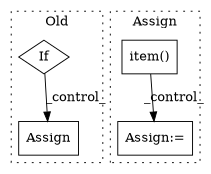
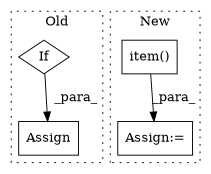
  digraph {
    node [l=3 shape=box]
    n1 [a=91 l=6 label=Assign s=9256]
    n2 [a=96 label=If s=9220 shape=diamond]
    n3 [a=75 l=19 label="item()" s=8843]
    n4 [a=68 label="Assign:=" s=8840]
    subgraph cluster_1 {
      label=Old
      style=dotted
      n1
      n2
    }
    subgraph cluster_2 {
-     label=Assign
+     label=New
      style=dotted
      n3
      n4
    }
-   n2 -> n1 [label=_control_]
-   n3 -> n4 [label=_control_]
+   n2 -> n1 [label=_para_]
+   n3 -> n4 [label=_para_]
  }
